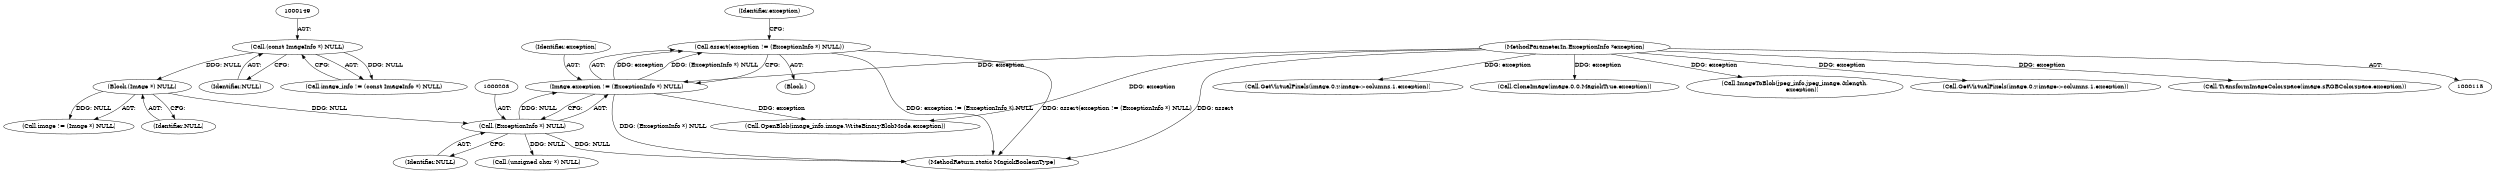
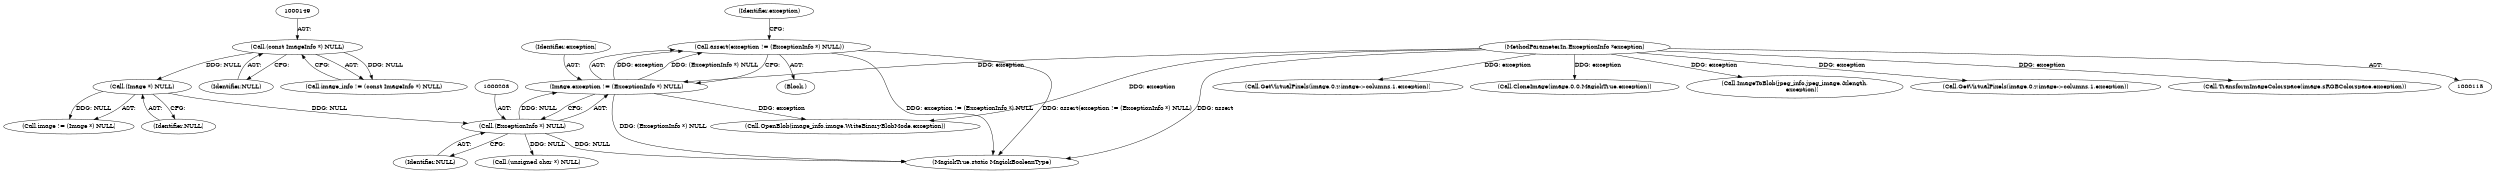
  digraph {
    n1 [label="(Call,assert(exception != (ExceptionInfo *) NULL))"]
    n2 [label="(Image,exception != (ExceptionInfo *) NULL)"]
    n3 [label="(Block,)"]
-   n4 [label="(MethodReturn,static MagickBooleanType)"]
+   n4 [label="(MagickTrue,static MagickBooleanType)"]
    n5 [label="(Call,(ExceptionInfo *) NULL)"]
    n6 [label="(Call,OpenBlob(image_info,image,WriteBinaryBlobMode,exception))"]
    n7 [label="(Identifier,NULL)"]
    n8 [label="(Call,(unsigned char *) NULL)"]
    n9 [label="(MethodParameterIn,ExceptionInfo *exception)"]
    n10 [label="(Call,GetVirtualPixels(image,0,y,image->columns,1,exception))"]
    n11 [label="(Call,CloneImage(image,0,0,MagickTrue,exception))"]
    n12 [label="(Call,ImageToBlob(jpeg_info,jpeg_image,&length,\n        exception))"]
    n13 [label="(Call,GetVirtualPixels(image,0,y,image->columns,1,exception))"]
    n14 [label="(Call,TransformImageColorspace(image,sRGBColorspace,exception))"]
    1000115
-   n16 [label="(Block,(Image *) NULL)"]
+   n16 [label="(Call,(Image *) NULL)"]
    n17 [label="(Call,image != (Image *) NULL)"]
    n18 [label="(Identifier,NULL)"]
    n19 [label="(Call,(const ImageInfo *) NULL)"]
    n20 [label="(Identifier,NULL)"]
    n21 [label="(Call,image_info != (const ImageInfo *) NULL)"]
    n22 [label="(Identifier,exception)"]
    n23 [label="(Identifier,exception)"]
    1000203
    1000149
    n1 -> n2 [label="CFG: "]
    n1 -> n3 [label="AST: "]
    n1 -> n4 [label="DDG: exception != (ExceptionInfo *) NULL"]
    n1 -> n4 [label="DDG: assert(exception != (ExceptionInfo *) NULL)"]
    n2 -> n1 [label="AST: "]
    n2 -> n1 [label="DDG: exception"]
    n2 -> n1 [label="DDG: (ExceptionInfo *) NULL"]
    n2 -> n4 [label="DDG: (ExceptionInfo *) NULL"]
    n2 -> n5 [label="CFG: "]
    n2 -> n6 [label="DDG: exception"]
    n5 -> n2 [label="AST: "]
    n5 -> n2 [label="DDG: NULL"]
    n5 -> n4 [label="DDG: NULL"]
    n5 -> n7 [label="CFG: "]
    n5 -> n8 [label="DDG: NULL"]
    n7 -> n5 [label="AST: "]
    n9 -> n2 [label="DDG: exception"]
    n9 -> n4 [label="DDG: assert"]
    n9 -> n6 [label="DDG: exception"]
    n9 -> n10 [label="DDG: exception"]
    n9 -> n11 [label="DDG: exception"]
    n9 -> n12 [label="DDG: exception"]
    n9 -> n13 [label="DDG: exception"]
    n9 -> n14 [label="DDG: exception"]
    n9 -> 1000115 [label="AST: "]
    n16 -> n5 [label="DDG: NULL"]
    n16 -> n17 [label="AST: "]
    n16 -> n17 [label="DDG: NULL"]
    n16 -> n18 [label="CFG: "]
    n18 -> n16 [label="AST: "]
    n19 -> n16 [label="DDG: NULL"]
    n19 -> n20 [label="CFG: "]
    n19 -> n21 [label="AST: "]
    n19 -> n21 [label="DDG: NULL"]
    n20 -> n19 [label="AST: "]
    n21 -> n19 [label="CFG: "]
    n22 -> n2 [label="AST: "]
    n23 -> n1 [label="CFG: "]
    1000203 -> n5 [label="AST: "]
    1000149 -> n19 [label="AST: "]
  }
